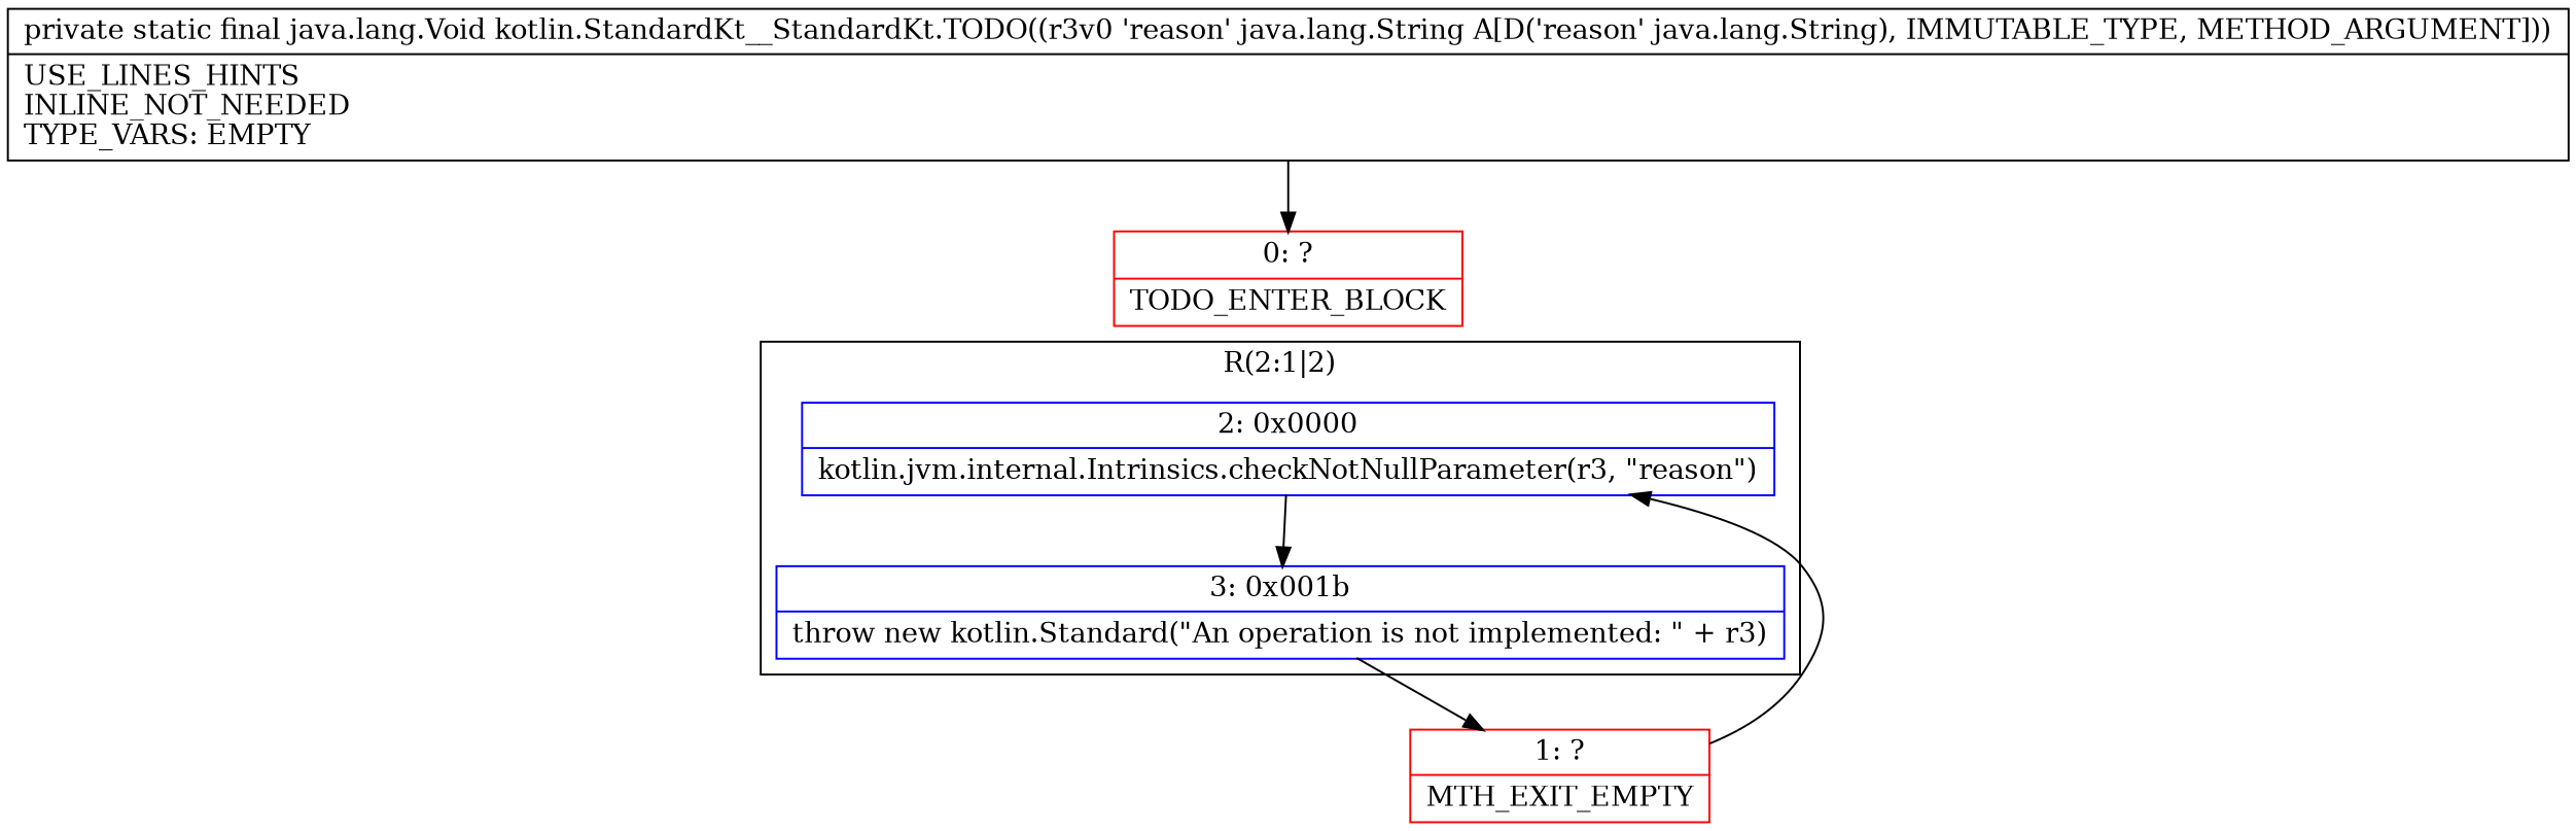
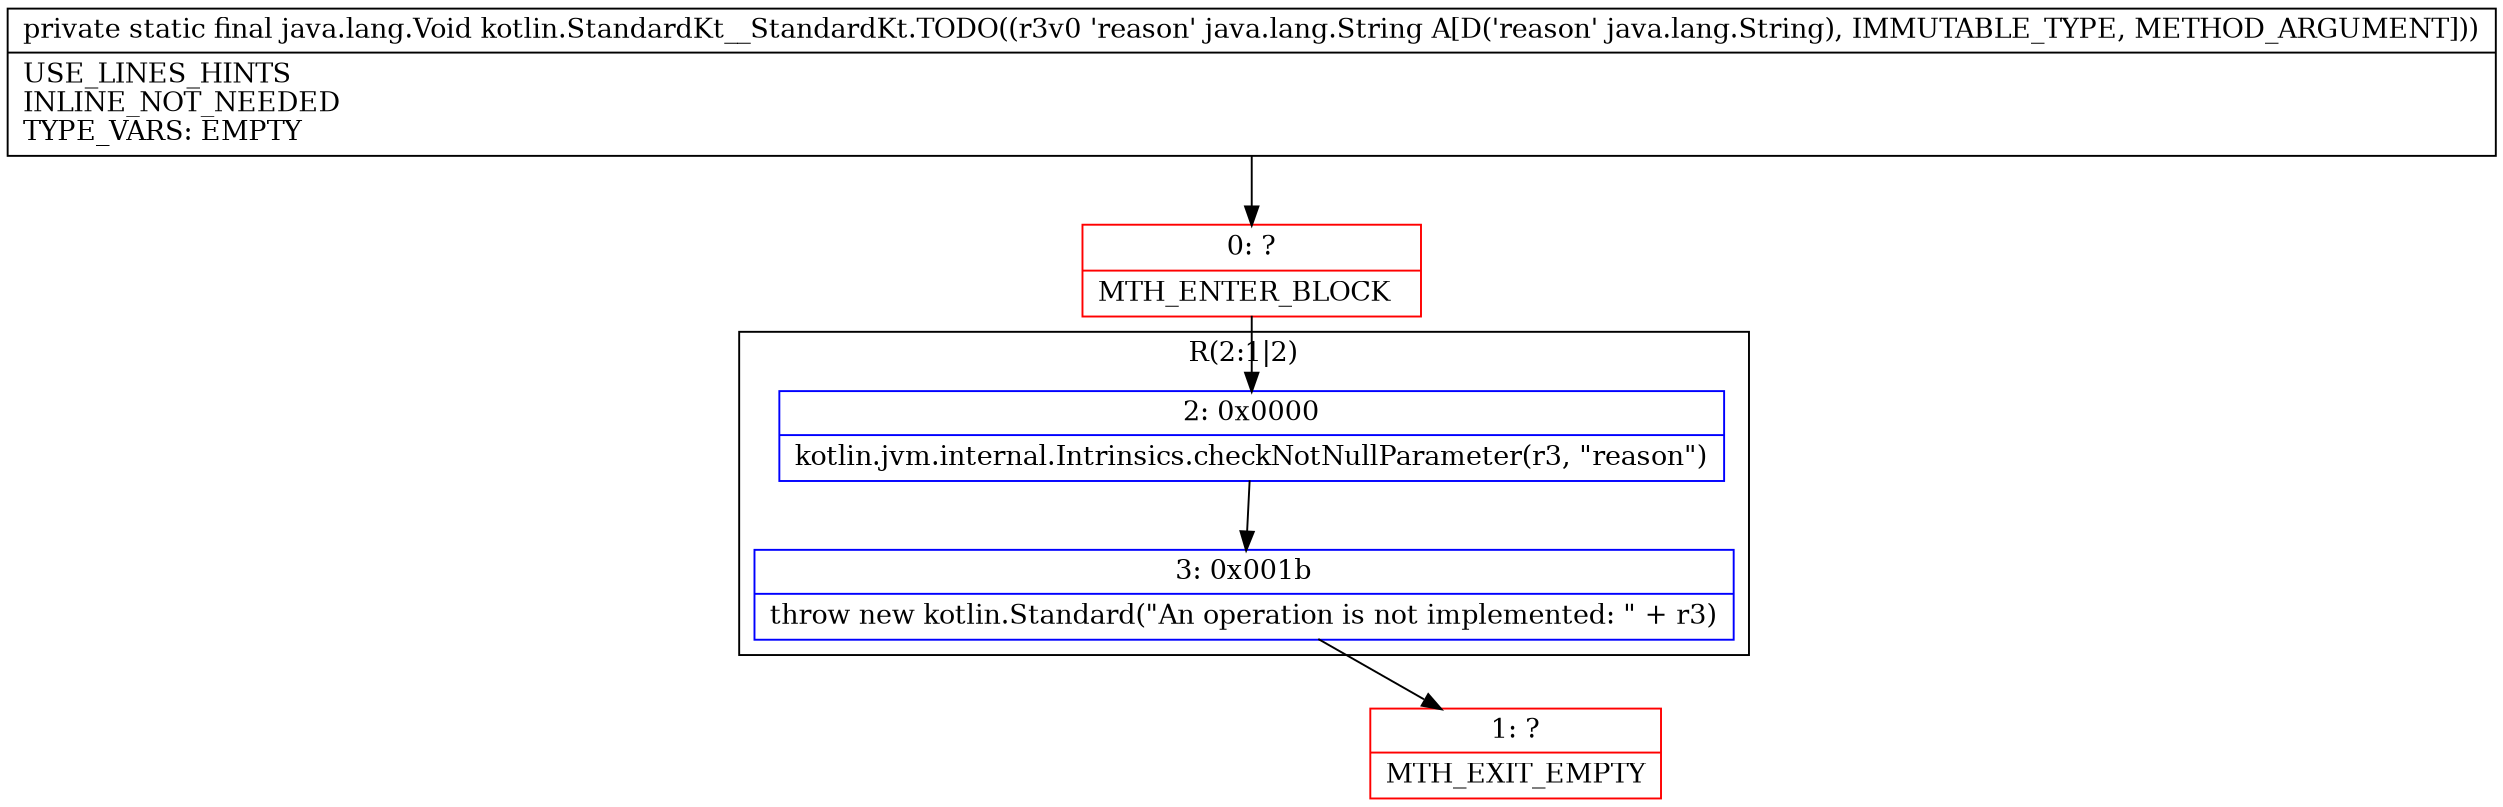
  digraph {
    node [color=blue shape=record]
    n1 [label="{2\:\ 0x0000|kotlin.jvm.internal.Intrinsics.checkNotNullParameter(r3, \"reason\")\l}"]
    n2 [label="{3\:\ 0x001b|throw new kotlin.Standard(\"An operation is not implemented: \" + r3)\l}"]
    n3 [color=red label="{1\:\ ?|MTH_EXIT_EMPTY\l}"]
-   n4 [color=red label="{0\:\ ?|TODO_ENTER_BLOCK\l}"]
+   n4 [color=red label="{0\:\ ?|MTH_ENTER_BLOCK\l}"]
    n5 [label="{private static final java.lang.Void kotlin.StandardKt__StandardKt.TODO((r3v0 'reason' java.lang.String A[D('reason' java.lang.String), IMMUTABLE_TYPE, METHOD_ARGUMENT]))  | USE_LINES_HINTS\lINLINE_NOT_NEEDED\lTYPE_VARS: EMPTY\l}" color=""]
    subgraph cluster_1 {
      label="R(2:1|2)"
      n1
      n2
    }
    n1 -> n2
    n2 -> n3
-   n3 -> n1
+   n4 -> n1
    n5 -> n4
  }
